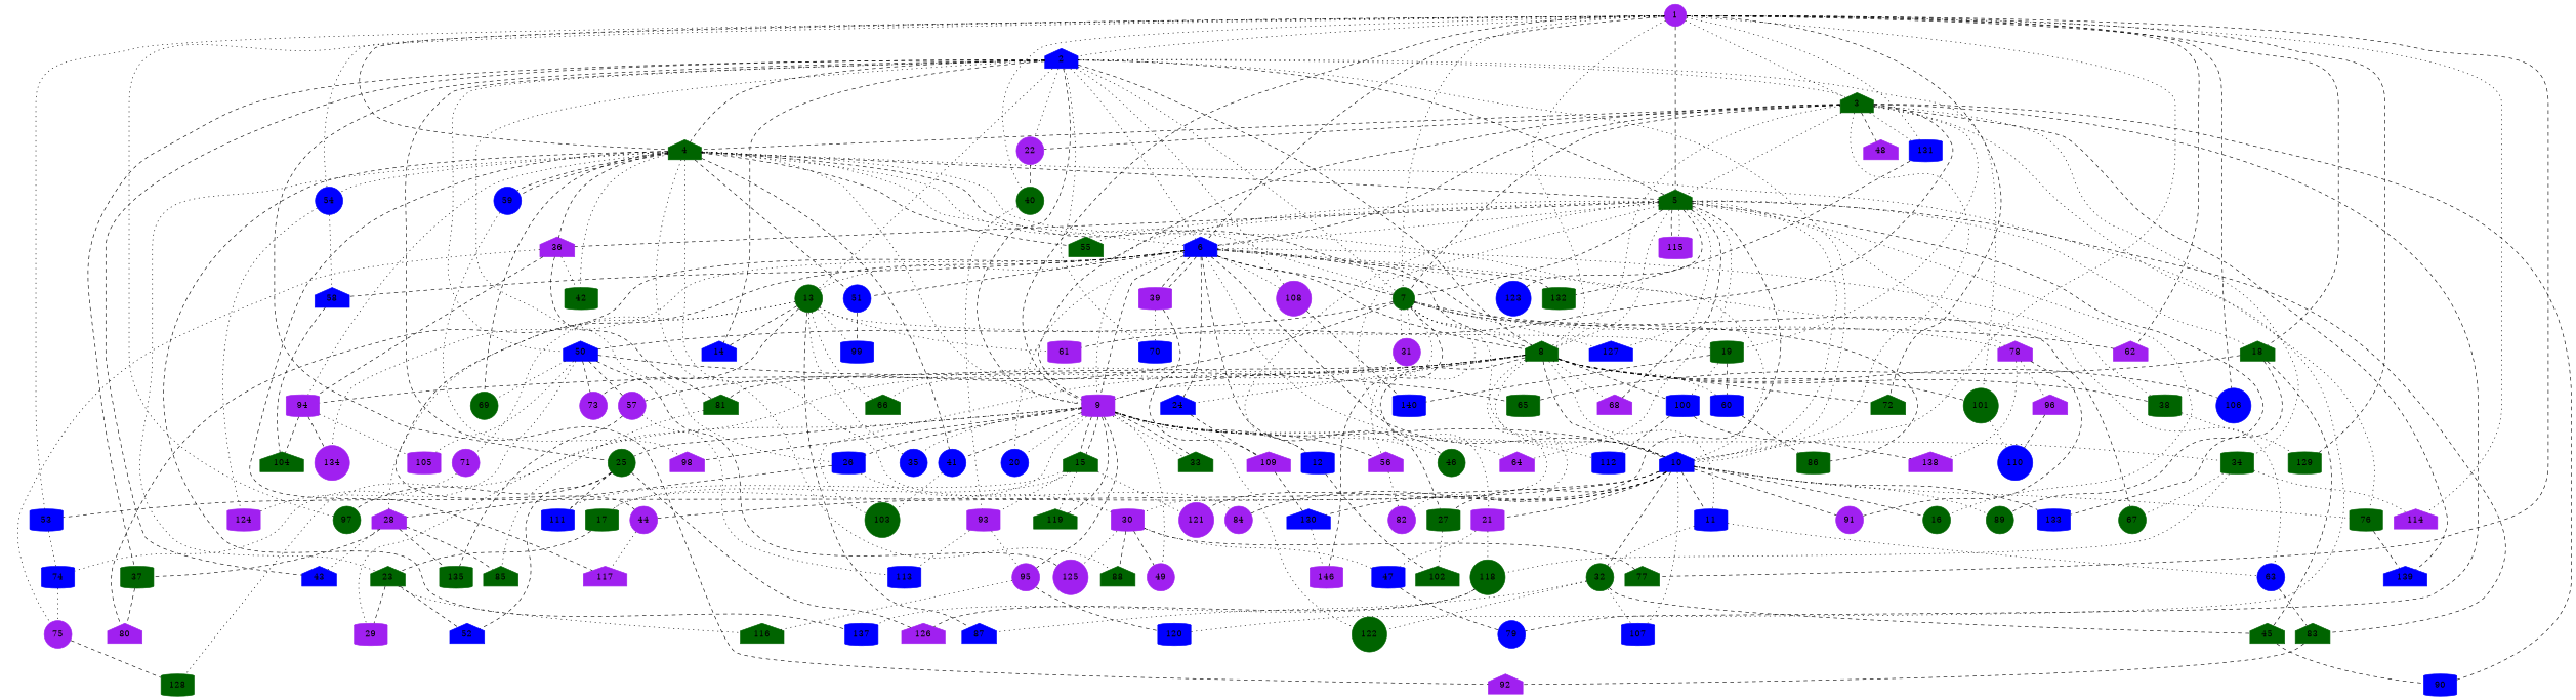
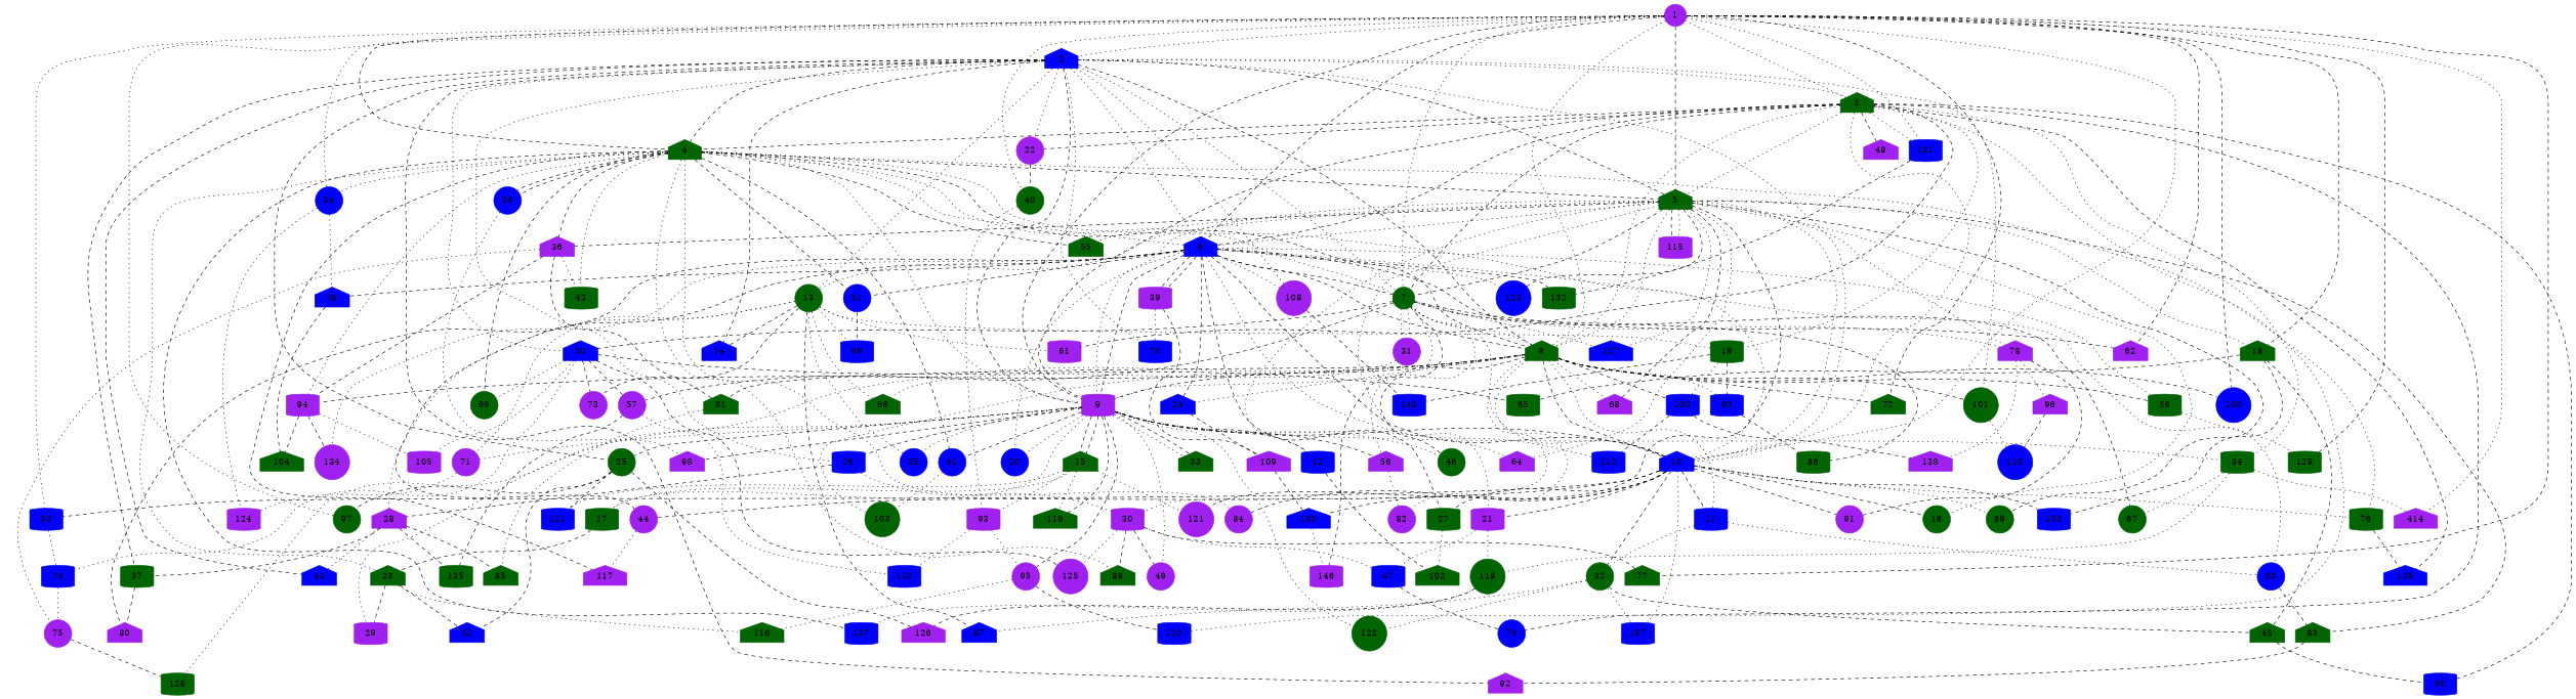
  graph {
    node [color=darkgreen shape=house style=filled]
    edge [style=dashed]
    1 [color=purple shape=circle]
    2 [color=blue]
    3
    4
    5
    6 [color=blue]
    7 [shape=circle]
    8
    9 [color=purple shape=cylinder]
    10 [color=blue]
    18
    40 [shape=circle]
    53 [color=blue shape=cylinder]
    54 [color=blue shape=circle]
    62 [color=purple]
    72
    77
    97 [shape=circle]
    106 [color=blue shape=circle]
-   114 [color=purple]
+   114 [color=purple label=414]
    129 [shape=cylinder]
    131 [color=blue shape=cylinder]
    13 [shape=circle]
    14 [color=blue]
    22 [color=purple shape=circle]
    25 [shape=circle]
    26 [color=blue shape=cylinder]
    37 [shape=cylinder]
    43 [color=blue]
    50 [color=blue]
    70 [color=blue shape=cylinder]
    92 [color=purple]
    101 [shape=circle]
    108 [color=purple shape=circle]
    19 [shape=cylinder]
    34 [shape=cylinder]
    48 [color=purple]
    61 [color=purple shape=cylinder]
    79 [color=blue shape=circle]
    90 [color=blue shape=cylinder]
    120 [color=blue shape=cylinder]
    139 [color=blue]
    23
    36 [color=purple]
    41 [color=blue shape=circle]
    42 [shape=cylinder]
    51 [color=blue shape=circle]
    55
    59 [color=blue shape=circle]
    69 [shape=circle]
    76 [shape=cylinder]
    84 [color=purple shape=circle]
    88
    94 [color=purple shape=cylinder]
    117 [color=purple]
    137 [color=blue shape=cylinder]
    12 [color=blue shape=cylinder]
    16 [shape=circle]
    21 [color=purple shape=cylinder]
    64 [color=purple]
    68 [color=purple]
    78 [color=purple]
    83
    89 [shape=circle]
    115 [color=purple shape=cylinder]
    121 [color=purple shape=circle]
    123 [color=blue shape=circle]
    127 [color=blue]
    20 [color=blue shape=circle]
    24 [color=blue]
    27 [shape=cylinder]
    38 [shape=cylinder]
    39 [color=purple shape=cylinder]
    44 [color=purple shape=circle]
    58 [color=blue]
    63 [color=blue shape=circle]
    67 [shape=circle]
    80 [color=purple]
    112 [color=blue shape=cylinder]
    132 [shape=cylinder]
    134 [color=purple shape=circle]
    31 [color=purple shape=circle]
    56 [color=purple]
    57 [color=purple shape=circle]
    86 [shape=cylinder]
    n86 [color=purple label=146 shape=cylinder]
    11 [color=blue shape=cylinder]
    29 [color=purple shape=cylinder]
    30 [color=purple shape=cylinder]
    46 [shape=circle]
    60 [color=blue shape=cylinder]
    81
    82 [color=purple shape=circle]
    100 [color=blue shape=cylinder]
    103 [shape=circle]
    15
    17 [shape=cylinder]
    33
    35 [color=blue shape=circle]
    49 [color=purple shape=circle]
    71 [color=purple shape=circle]
    95 [color=purple shape=circle]
    98 [color=purple]
    119
    122 [shape=circle]
    128 [shape=cylinder]
    32 [shape=circle]
    91 [color=purple shape=circle]
    107 [color=blue shape=cylinder]
    130 [color=blue]
    133 [color=blue shape=cylinder]
    45
    65 [shape=cylinder]
    93 [color=purple shape=cylinder]
    74 [color=blue shape=cylinder]
    124 [color=purple shape=cylinder]
    28 [color=purple]
    66
    73 [color=purple shape=circle]
    87 [color=blue]
    99 [color=blue shape=cylinder]
    111 [color=blue shape=cylinder]
    52 [color=blue]
    126 [color=purple]
    125 [color=purple shape=circle]
    105 [color=purple shape=cylinder]
    110 [color=blue shape=circle]
    140 [color=blue shape=cylinder]
    118 [shape=circle]
    116
    75 [color=purple shape=circle]
    104
    102
    47 [color=blue shape=cylinder]
    96 [color=purple]
    138 [color=purple]
    109 [color=purple]
    135 [shape=cylinder]
    113 [color=blue shape=cylinder]
    85
    1 -- 2 [style=dotted]
    1 -- 3 [style=dotted]
    1 -- 4
    1 -- 5
    1 -- 6
    1 -- 7 [style=dotted]
    1 -- 8 [style=dotted]
    1 -- 9
    1 -- 10 [style=dotted]
    1 -- 18
    1 -- 40 [style=dotted]
    1 -- 53 [style=dotted]
    1 -- 54 [style=dotted]
    1 -- 62
    1 -- 72
    1 -- 77
    1 -- 97 [style=dotted]
    1 -- 106
    1 -- 114 [style=dotted]
    1 -- 129
    1 -- 131 [style=dotted]
    2 -- 3 [style=dotted]
    2 -- 4
    2 -- 5
    2 -- 6 [style=dotted]
    2 -- 7 [style=dotted]
    2 -- 8
    2 -- 9
    2 -- 10 [style=dotted]
    2 -- 13 [style=dotted]
    2 -- 14
    2 -- 22 [style=dotted]
    2 -- 25
    2 -- 26 [style=dotted]
    2 -- 37
    2 -- 43
    2 -- 50 [style=dotted]
    2 -- 70 [style=dotted]
    2 -- 92
    2 -- 101 [style=dotted]
    2 -- 108 [style=dotted]
    3 -- 4
    3 -- 5 [style=dotted]
    3 -- 6
    3 -- 7
    3 -- 8 [style=dotted]
    3 -- 9
    3 -- 10 [style=dotted]
    3 -- 131 [style=dotted]
    3 -- 22
    3 -- 19 [style=dotted]
    3 -- 34 [style=dotted]
    3 -- 48
    3 -- 61
    3 -- 79
    3 -- 90
    3 -- 120 [style=dotted]
    3 -- 139
    4 -- 5
    4 -- 6 [style=dotted]
    4 -- 7 [style=dotted]
    4 -- 8
    4 -- 9 [style=dotted]
    4 -- 10 [style=dotted]
    4 -- 54 [style=dotted]
    4 -- 23 [style=dotted]
    4 -- 36
    4 -- 41
    4 -- 42 [style=dotted]
    4 -- 51
    4 -- 55
    4 -- 59
    4 -- 59
    4 -- 69
    4 -- 76 [style=dotted]
    4 -- 84 [style=dotted]
    4 -- 88 [style=dotted]
    4 -- 94 [style=dotted]
    4 -- 117
    4 -- 137
    5 -- 6 [style=dotted]
    5 -- 7
    5 -- 8 [style=dotted]
    5 -- 9 [style=dotted]
    5 -- 10 [style=dotted]
    5 -- 18 [style=dotted]
    5 -- 13 [style=dotted]
    5 -- 36
    5 -- 55 [style=dotted]
    5 -- 12 [style=dotted]
    5 -- 16 [style=dotted]
    5 -- 21 [style=dotted]
    5 -- 64 [style=dotted]
    5 -- 68
    5 -- 78 [style=dotted]
    5 -- 83
    5 -- 89
    5 -- 115
    5 -- 115 [style=dotted]
    5 -- 121
    5 -- 123
    5 -- 127 [style=dotted]
    6 -- 7
    6 -- 8
    6 -- 9
    6 -- 10
    6 -- 108 [style=dotted]
    6 -- 51
    6 -- 123 [style=dotted]
    6 -- 20 [style=dotted]
    6 -- 24
    6 -- 27
    6 -- 38 [style=dotted]
    6 -- 39
    6 -- 39
    6 -- 44
    6 -- 58
    6 -- 63 [style=dotted]
    6 -- 67
    6 -- 80
    6 -- 112 [style=dotted]
    6 -- 132
    6 -- 134 [style=dotted]
    7 -- 8 [style=dotted]
    7 -- 9 [style=dotted]
    7 -- 10 [style=dotted]
    7 -- 62
    7 -- 50
    7 -- 78 [style=dotted]
    7 -- 127 [style=dotted]
    7 -- 31 [style=dotted]
    7 -- 31 [style=dotted]
    7 -- 56 [style=dotted]
    7 -- 57
    7 -- 86
    7 -- n86
    8 -- 9
    8 -- 10
    8 -- 72
    8 -- 106
    8 -- 101
    8 -- 94
    8 -- 68 [style=dotted]
    8 -- 24 [style=dotted]
    8 -- 38
    8 -- 11 [style=dotted]
    8 -- 29 [style=dotted]
    8 -- 30 [style=dotted]
    8 -- 46
    8 -- 60 [style=dotted]
    8 -- 81
    8 -- 82 [style=dotted]
    8 -- 100
    8 -- 103 [style=dotted]
    9 -- 10
    9 -- 25
    9 -- 26
    9 -- 34 [style=dotted]
    9 -- 41
    9 -- 12
    9 -- 64 [style=dotted]
    9 -- 20 [style=dotted]
    9 -- 56
    9 -- 46 [style=dotted]
    9 -- 15
    9 -- 15
    9 -- 17 [style=dotted]
    9 -- 33 [style=dotted]
    9 -- 33
    9 -- 35 [style=dotted]
    9 -- 49 [style=dotted]
+   9 -- 71 [style=dotted]
    9 -- 95
    9 -- 98
    9 -- 119
    9 -- 122 [style=dotted]
    9 -- 128 [style=dotted]
    10 -- 53
    10 -- 76 [style=dotted]
    10 -- 84
    10 -- 16
    10 -- 21
    10 -- 89 [style=dotted]
    10 -- 27
    10 -- 44
    10 -- 11
    10 -- 32
    10 -- 91
    10 -- 107 [style=dotted]
    10 -- 130
    10 -- 133
    18 -- 133
    18 -- 45
    18 -- 65
    40 -- 93 [style=dotted]
    53 -- 74 [style=dotted]
    54 -- 58 [style=dotted]
    54 -- 124 [style=dotted]
    131 -- 132
    13 -- 14
    13 -- 19 [style=dotted]
    13 -- 61 [style=dotted]
    13 -- 35 [style=dotted]
    13 -- 71 [style=dotted]
    13 -- 28 [style=dotted]
    13 -- 66 [style=dotted]
    13 -- 73
    13 -- 87
    13 -- 99 [style=dotted]
    22 -- 40
    25 -- 97
    25 -- 111
    25 -- 52
    25 -- 126
    26 -- 30 [style=dotted]
    26 -- 28
    37 -- 80
    50 -- 69 [style=dotted]
    50 -- 57
    50 -- 65
    50 -- 74 [style=dotted]
    50 -- 73
    50 -- 125
    50 -- 105 [style=dotted]
    101 -- 110 [style=dotted]
    108 -- 140
    19 -- 60
    19 -- 100 [style=dotted]
    19 -- 140
    34 -- 114 [style=dotted]
    34 -- 67 [style=dotted]
    34 -- 118 [style=dotted]
    23 -- 29
    23 -- 52
    23 -- 116 [style=dotted]
    36 -- 42 [style=dotted]
    36 -- 94
    36 -- 81
    36 -- 75 [style=dotted]
    41 -- 103 [style=dotted]
    51 -- 99
    59 -- 98 [style=dotted]
    76 -- 139
    94 -- 134
    94 -- 105 [style=dotted]
    94 -- 104
    12 -- 102
    21 -- 118 [style=dotted]
    21 -- 47 [style=dotted]
    78 -- 91
    78 -- 96 [style=dotted]
    78 -- 138 [style=dotted]
    83 -- 92
    24 -- 109
    27 -- 102 [style=dotted]
    38 -- 129 [style=dotted]
    39 -- 70 [style=dotted]
    39 -- 109
    44 -- 117 [style=dotted]
    58 -- 104
    63 -- 83
    31 -- 66 [style=dotted]
    56 -- 82 [style=dotted]
    57 -- 135
    57 -- 113 [style=dotted]
    11 -- 63 [style=dotted]
    11 -- 32 [style=dotted]
    30 -- 77
    30 -- 88
    30 -- 49
    30 -- 125 [style=dotted]
    30 -- 47 [style=dotted]
    60 -- 86
    81 -- 85 [style=dotted]
    100 -- 112
    100 -- 138
    15 -- 121 [style=dotted]
    15 -- 17 [style=dotted]
    15 -- 119 [style=dotted]
    15 -- 93 [style=dotted]
    15 -- 111 [style=dotted]
    17 -- 23
    71 -- 124 [style=dotted]
    95 -- 120
    95 -- 116 [style=dotted]
    32 -- 122 [style=dotted]
    32 -- 107 [style=dotted]
    32 -- 45
    32 -- 87 [style=dotted]
    130 -- n86 [style=dotted]
    45 -- 90
    93 -- 95 [style=dotted]
    93 -- 113 [style=dotted]
    74 -- 75 [style=dotted]
    28 -- 37
    28 -- 43 [style=dotted]
    28 -- 135
    28 -- 85
    118 -- 137 [style=dotted]
    118 -- 126
    75 -- 128
    47 -- 79
    96 -- 110
    109 -- 130
  }
